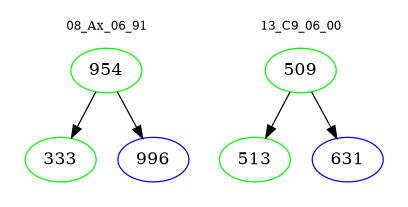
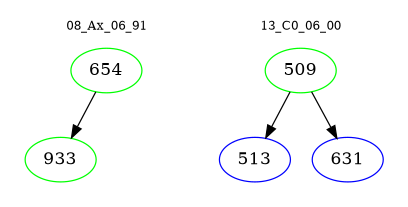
  digraph {
    node [color=green]
    edge [color=black]
-   n1 [label=954]
-   n2 [label=333]
-   n3 [color=blue label=996]
+   n1 [label=654]
+   n2 [label=933]
    n4 [label=509]
-   n5 [label=513]
+   n5 [color=blue label=513]
    n6 [color=blue label=631]
    subgraph cluster_1 {
      color=white
      fontsize=10
      label="08_Ax_06_91"
      n1
      n2
-     n3
    }
    subgraph cluster_2 {
      color=white
      fontsize=10
-     label="13_C9_06_00"
+     label="13_C0_06_00"
      n4
      n5
      n6
    }
    n1 -> n2
-   n1 -> n3
    n4 -> n5
    n4 -> n6
  }
